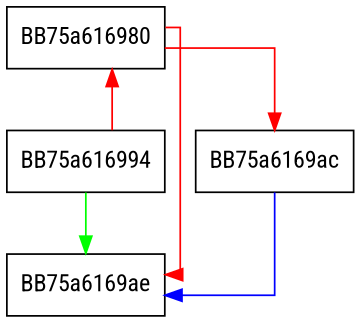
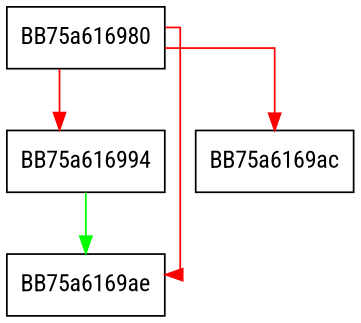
  digraph {
    fontname="Roboto Condensed"
    splines=ortho
    node [fontname="Roboto Condensed" shape=box]
    edge [color=red fontname="Roboto Condensed"]
    BB75a616980
    BB75a6169ae
    BB75a616994
    BB75a6169ac
    BB75a616980 -> BB75a6169ae
-   BB75a616994 -> BB75a616980
+   BB75a616980 -> BB75a616994
    BB75a616980 -> BB75a6169ac
    BB75a616994 -> BB75a6169ae [color=green]
-   BB75a6169ac -> BB75a6169ae [color=blue]
  }
